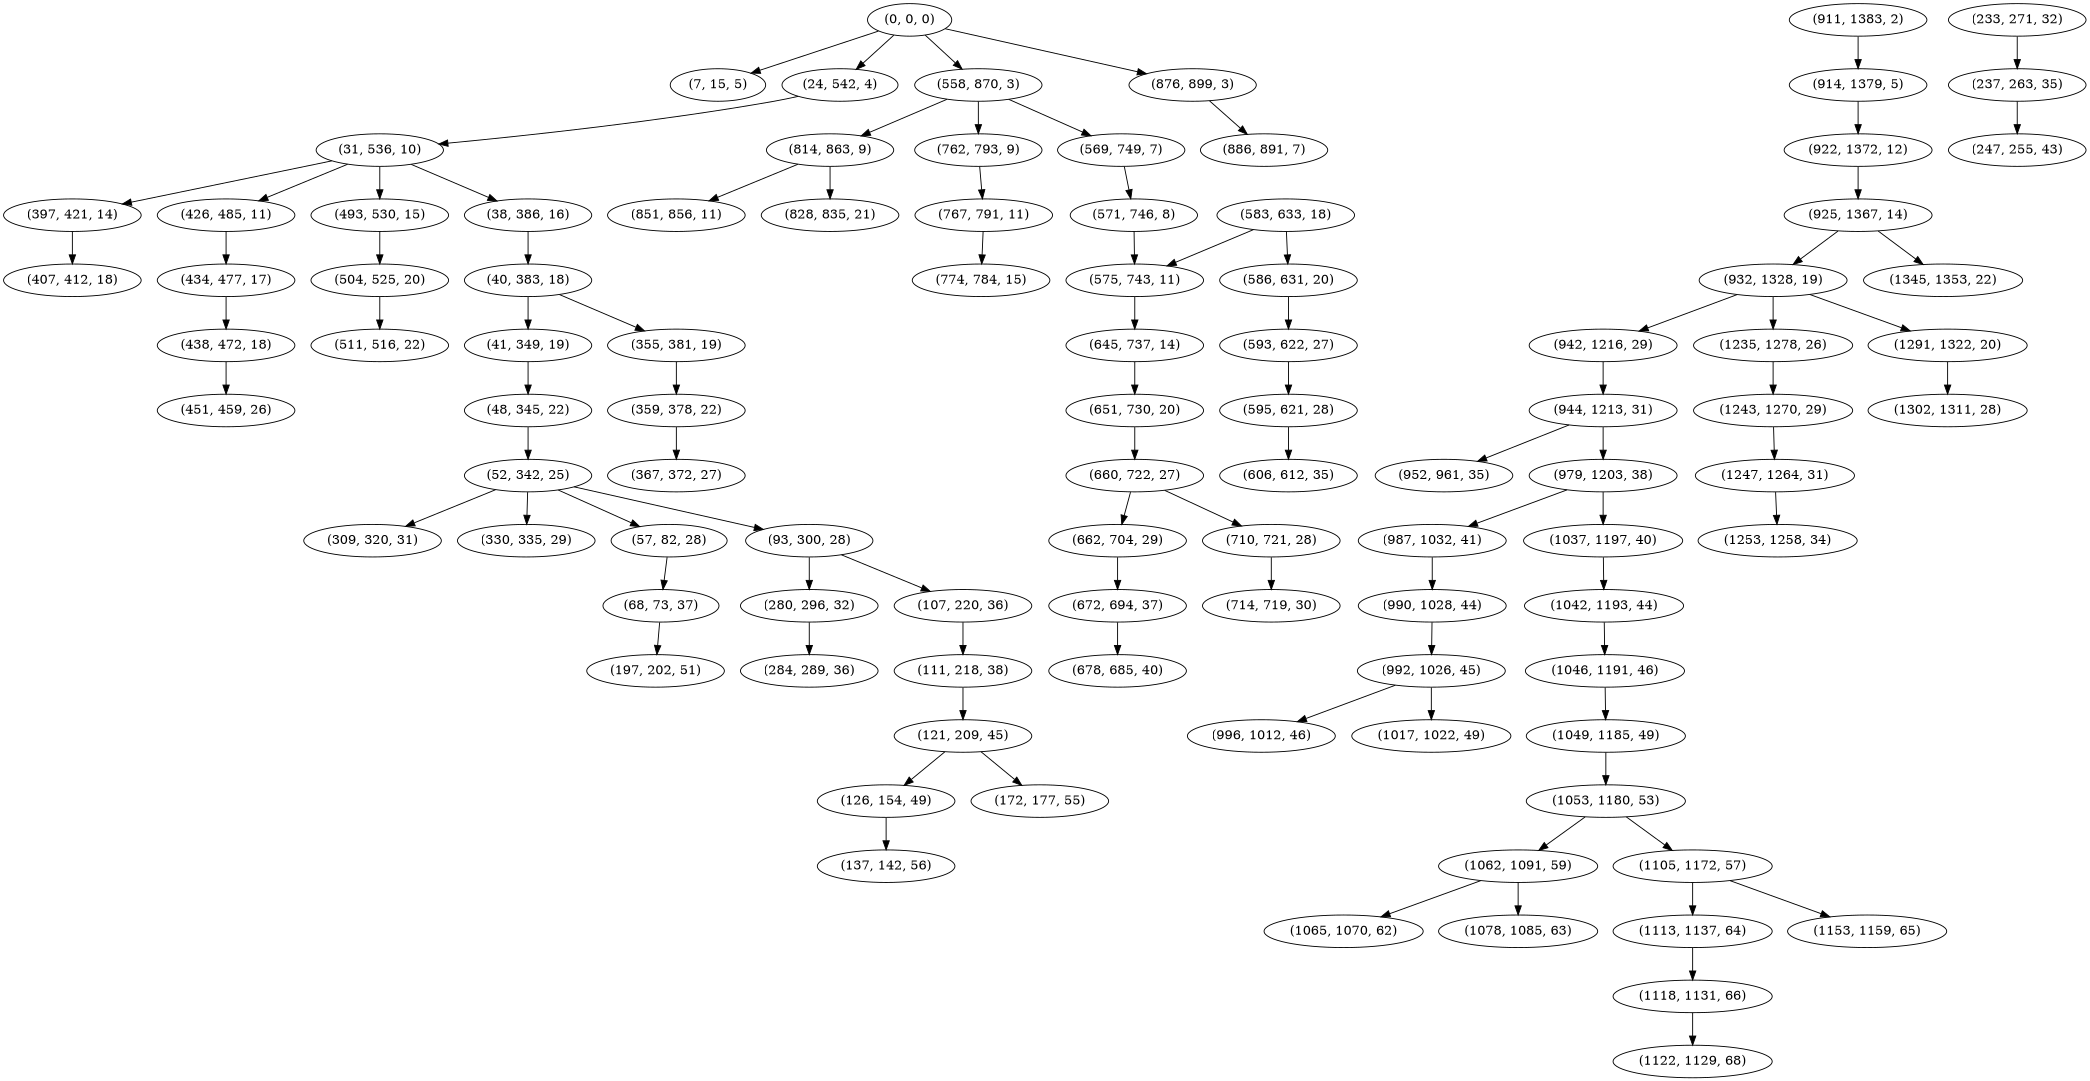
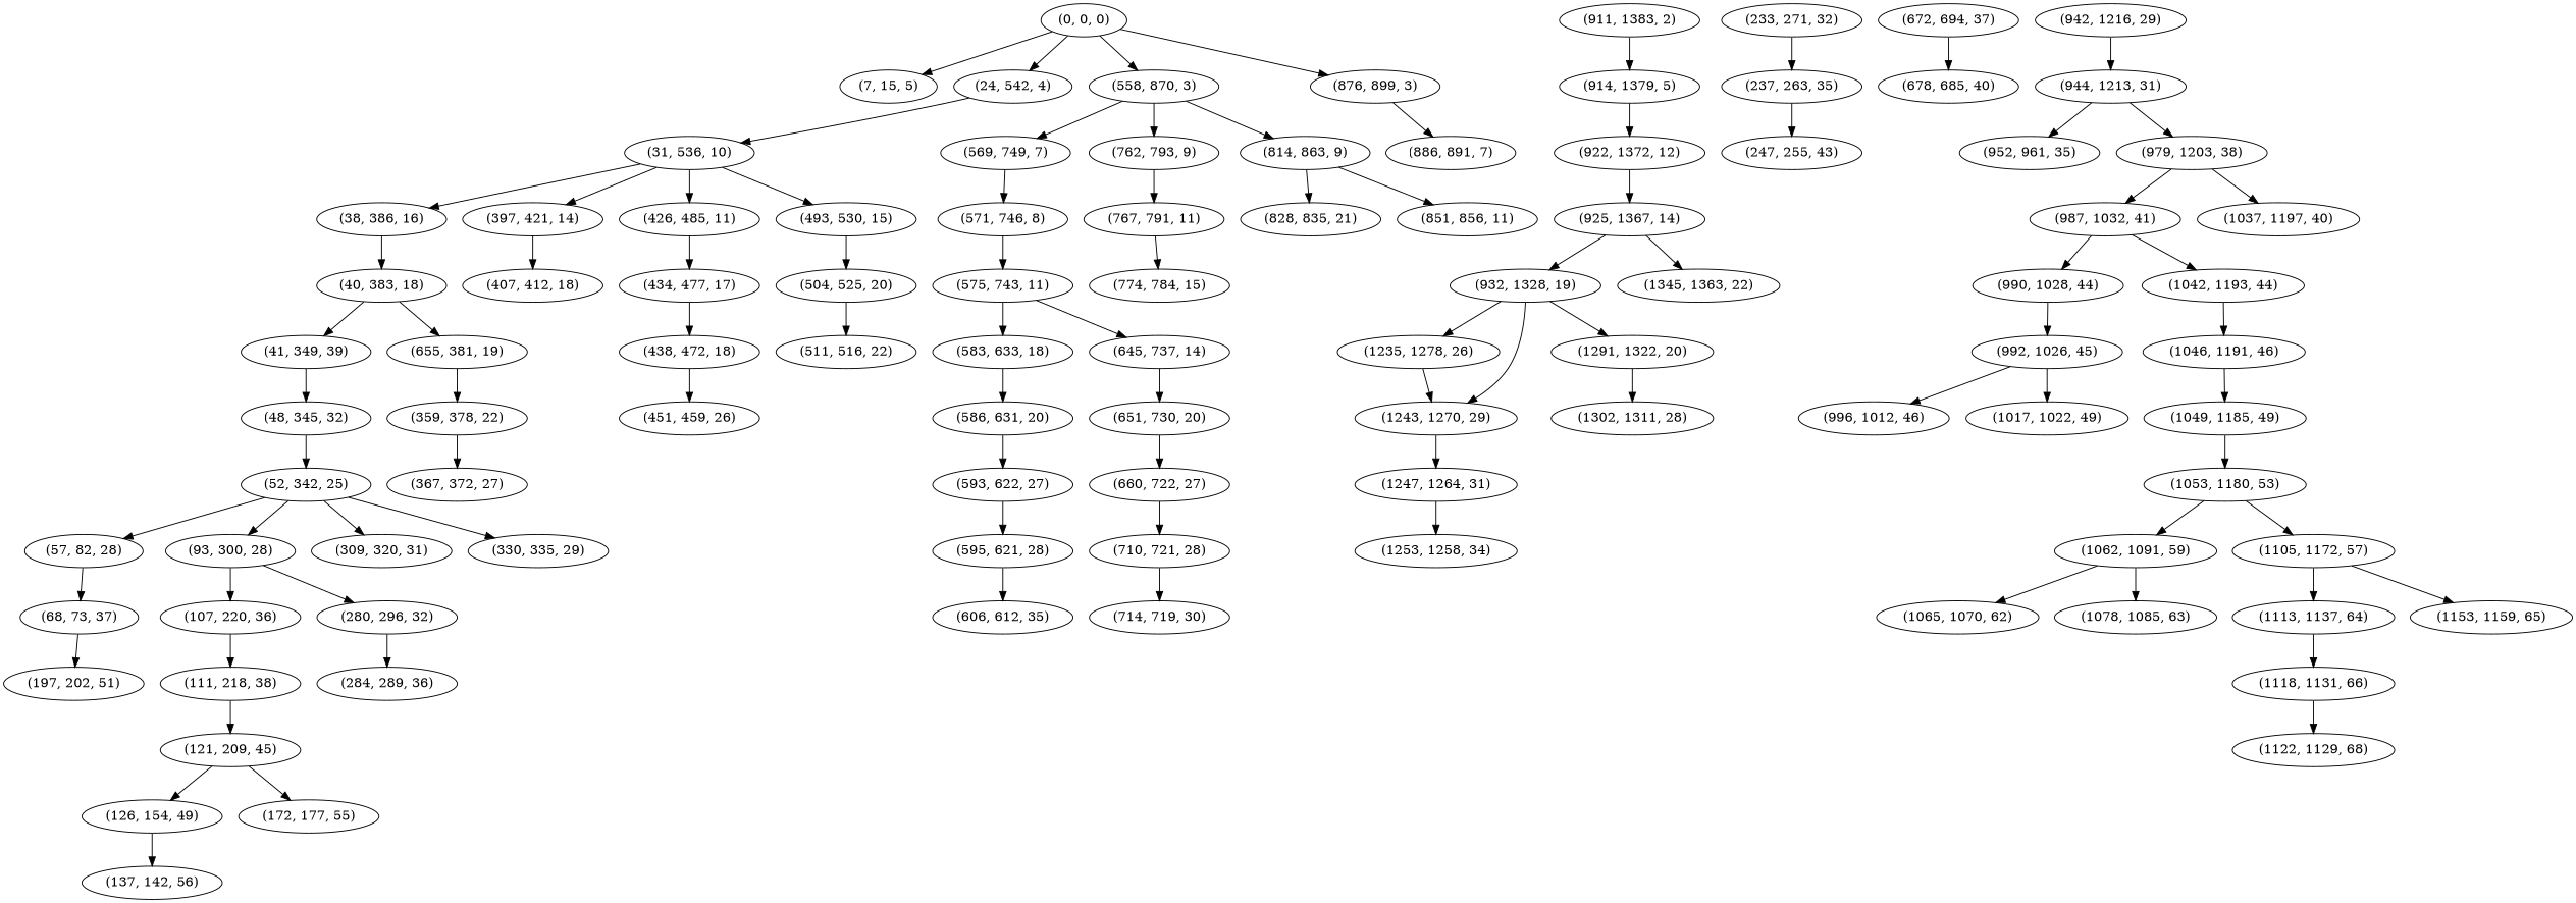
  digraph {
    "(0, 0, 0)"
    "(7, 15, 5)"
    "(24, 542, 4)"
    "(558, 870, 3)"
    "(876, 899, 3)"
    "(31, 536, 10)"
    "(569, 749, 7)"
    "(762, 793, 9)"
    "(814, 863, 9)"
    "(886, 891, 7)"
    "(911, 1383, 2)"
    "(914, 1379, 5)"
    "(38, 386, 16)"
    "(397, 421, 14)"
    "(426, 485, 11)"
    "(493, 530, 15)"
    "(40, 383, 18)"
    "(407, 412, 18)"
    "(434, 477, 17)"
    "(504, 525, 20)"
-   "(41, 349, 19)"
-   "(355, 381, 19)"
-   "(48, 345, 22)"
+   "(41, 349, 19)" [label="(41, 349, 39)"]
+   "(355, 381, 19)" [label="(655, 381, 19)"]
+   "(48, 345, 22)" [label="(48, 345, 32)"]
    "(359, 378, 22)"
    "(52, 342, 25)"
    "(57, 82, 28)"
    "(93, 300, 28)"
    "(309, 320, 31)"
    "(330, 335, 29)"
    "(68, 73, 37)"
    "(107, 220, 36)"
    "(280, 296, 32)"
    "(197, 202, 51)"
    "(111, 218, 38)"
    "(284, 289, 36)"
    "(121, 209, 45)"
    "(126, 154, 49)"
    "(172, 177, 55)"
    "(137, 142, 56)"
    "(233, 271, 32)"
    "(237, 263, 35)"
    "(247, 255, 43)"
    "(367, 372, 27)"
    "(438, 472, 18)"
    "(451, 459, 26)"
    "(511, 516, 22)"
    "(571, 746, 8)"
    "(767, 791, 11)"
    "(828, 835, 21)"
    "(851, 856, 11)"
    "(575, 743, 11)"
    "(583, 633, 18)"
    "(645, 737, 14)"
    "(586, 631, 20)"
    "(651, 730, 20)"
    "(593, 622, 27)"
    "(595, 621, 28)"
    "(606, 612, 35)"
    "(660, 722, 27)"
-   "(662, 704, 29)"
    "(710, 721, 28)"
    "(672, 694, 37)"
    "(714, 719, 30)"
    "(678, 685, 40)"
    "(774, 784, 15)"
    "(922, 1372, 12)"
    "(925, 1367, 14)"
    "(932, 1328, 19)"
-   "(1345, 1353, 22)"
+   "(1345, 1353, 22)" [label="(1345, 1363, 22)"]
    "(942, 1216, 29)"
    "(1235, 1278, 26)"
    "(1291, 1322, 20)"
    "(944, 1213, 31)"
    "(1243, 1270, 29)"
    "(1302, 1311, 28)"
    "(952, 961, 35)"
    "(979, 1203, 38)"
    "(987, 1032, 41)"
    "(1037, 1197, 40)"
    "(990, 1028, 44)"
    "(1042, 1193, 44)"
    "(992, 1026, 45)"
    "(996, 1012, 46)"
    "(1017, 1022, 49)"
    "(1046, 1191, 46)"
    "(1049, 1185, 49)"
    "(1053, 1180, 53)"
    "(1062, 1091, 59)"
    "(1105, 1172, 57)"
    "(1065, 1070, 62)"
    "(1078, 1085, 63)"
    "(1113, 1137, 64)"
    "(1153, 1159, 65)"
    "(1118, 1131, 66)"
    "(1122, 1129, 68)"
    "(1247, 1264, 31)"
    "(1253, 1258, 34)"
    "(0, 0, 0)" -> "(7, 15, 5)"
    "(0, 0, 0)" -> "(24, 542, 4)"
    "(0, 0, 0)" -> "(558, 870, 3)"
    "(0, 0, 0)" -> "(876, 899, 3)"
    "(24, 542, 4)" -> "(31, 536, 10)"
    "(558, 870, 3)" -> "(569, 749, 7)"
    "(558, 870, 3)" -> "(762, 793, 9)"
    "(558, 870, 3)" -> "(814, 863, 9)"
    "(876, 899, 3)" -> "(886, 891, 7)"
    "(31, 536, 10)" -> "(38, 386, 16)"
    "(31, 536, 10)" -> "(397, 421, 14)"
    "(31, 536, 10)" -> "(426, 485, 11)"
    "(31, 536, 10)" -> "(493, 530, 15)"
    "(569, 749, 7)" -> "(571, 746, 8)"
    "(762, 793, 9)" -> "(767, 791, 11)"
    "(814, 863, 9)" -> "(828, 835, 21)"
    "(814, 863, 9)" -> "(851, 856, 11)"
    "(911, 1383, 2)" -> "(914, 1379, 5)"
    "(914, 1379, 5)" -> "(922, 1372, 12)"
    "(38, 386, 16)" -> "(40, 383, 18)"
    "(397, 421, 14)" -> "(407, 412, 18)"
    "(426, 485, 11)" -> "(434, 477, 17)"
    "(493, 530, 15)" -> "(504, 525, 20)"
    "(40, 383, 18)" -> "(41, 349, 19)"
    "(40, 383, 18)" -> "(355, 381, 19)"
    "(434, 477, 17)" -> "(438, 472, 18)"
    "(504, 525, 20)" -> "(511, 516, 22)"
    "(41, 349, 19)" -> "(48, 345, 22)"
    "(355, 381, 19)" -> "(359, 378, 22)"
    "(48, 345, 22)" -> "(52, 342, 25)"
    "(359, 378, 22)" -> "(367, 372, 27)"
    "(52, 342, 25)" -> "(57, 82, 28)"
    "(52, 342, 25)" -> "(93, 300, 28)"
    "(52, 342, 25)" -> "(309, 320, 31)"
    "(52, 342, 25)" -> "(330, 335, 29)"
    "(57, 82, 28)" -> "(68, 73, 37)"
    "(93, 300, 28)" -> "(107, 220, 36)"
    "(93, 300, 28)" -> "(280, 296, 32)"
    "(68, 73, 37)" -> "(197, 202, 51)"
    "(107, 220, 36)" -> "(111, 218, 38)"
    "(280, 296, 32)" -> "(284, 289, 36)"
    "(111, 218, 38)" -> "(121, 209, 45)"
    "(121, 209, 45)" -> "(126, 154, 49)"
    "(121, 209, 45)" -> "(172, 177, 55)"
    "(126, 154, 49)" -> "(137, 142, 56)"
    "(233, 271, 32)" -> "(237, 263, 35)"
    "(237, 263, 35)" -> "(247, 255, 43)"
    "(438, 472, 18)" -> "(451, 459, 26)"
    "(571, 746, 8)" -> "(575, 743, 11)"
    "(767, 791, 11)" -> "(774, 784, 15)"
-   "(583, 633, 18)" -> "(575, 743, 11)"
+   "(575, 743, 11)" -> "(583, 633, 18)"
    "(575, 743, 11)" -> "(645, 737, 14)"
    "(583, 633, 18)" -> "(586, 631, 20)"
    "(645, 737, 14)" -> "(651, 730, 20)"
    "(586, 631, 20)" -> "(593, 622, 27)"
    "(651, 730, 20)" -> "(660, 722, 27)"
    "(593, 622, 27)" -> "(595, 621, 28)"
    "(595, 621, 28)" -> "(606, 612, 35)"
-   "(660, 722, 27)" -> "(662, 704, 29)"
    "(660, 722, 27)" -> "(710, 721, 28)"
-   "(662, 704, 29)" -> "(672, 694, 37)"
    "(710, 721, 28)" -> "(714, 719, 30)"
    "(672, 694, 37)" -> "(678, 685, 40)"
    "(922, 1372, 12)" -> "(925, 1367, 14)"
    "(925, 1367, 14)" -> "(932, 1328, 19)"
    "(925, 1367, 14)" -> "(1345, 1353, 22)"
-   "(932, 1328, 19)" -> "(942, 1216, 29)"
+   "(932, 1328, 19)" -> "(1243, 1270, 29)"
    "(932, 1328, 19)" -> "(1235, 1278, 26)"
    "(932, 1328, 19)" -> "(1291, 1322, 20)"
    "(942, 1216, 29)" -> "(944, 1213, 31)"
    "(1235, 1278, 26)" -> "(1243, 1270, 29)"
    "(1291, 1322, 20)" -> "(1302, 1311, 28)"
    "(944, 1213, 31)" -> "(952, 961, 35)"
    "(944, 1213, 31)" -> "(979, 1203, 38)"
    "(1243, 1270, 29)" -> "(1247, 1264, 31)"
    "(979, 1203, 38)" -> "(987, 1032, 41)"
    "(979, 1203, 38)" -> "(1037, 1197, 40)"
    "(987, 1032, 41)" -> "(990, 1028, 44)"
-   "(1037, 1197, 40)" -> "(1042, 1193, 44)"
+   "(987, 1032, 41)" -> "(1042, 1193, 44)"
    "(990, 1028, 44)" -> "(992, 1026, 45)"
    "(1042, 1193, 44)" -> "(1046, 1191, 46)"
    "(992, 1026, 45)" -> "(996, 1012, 46)"
    "(992, 1026, 45)" -> "(1017, 1022, 49)"
    "(1046, 1191, 46)" -> "(1049, 1185, 49)"
    "(1049, 1185, 49)" -> "(1053, 1180, 53)"
    "(1053, 1180, 53)" -> "(1062, 1091, 59)"
    "(1053, 1180, 53)" -> "(1105, 1172, 57)"
    "(1062, 1091, 59)" -> "(1065, 1070, 62)"
    "(1062, 1091, 59)" -> "(1078, 1085, 63)"
    "(1105, 1172, 57)" -> "(1113, 1137, 64)"
    "(1105, 1172, 57)" -> "(1153, 1159, 65)"
    "(1113, 1137, 64)" -> "(1118, 1131, 66)"
    "(1118, 1131, 66)" -> "(1122, 1129, 68)"
    "(1247, 1264, 31)" -> "(1253, 1258, 34)"
  }
